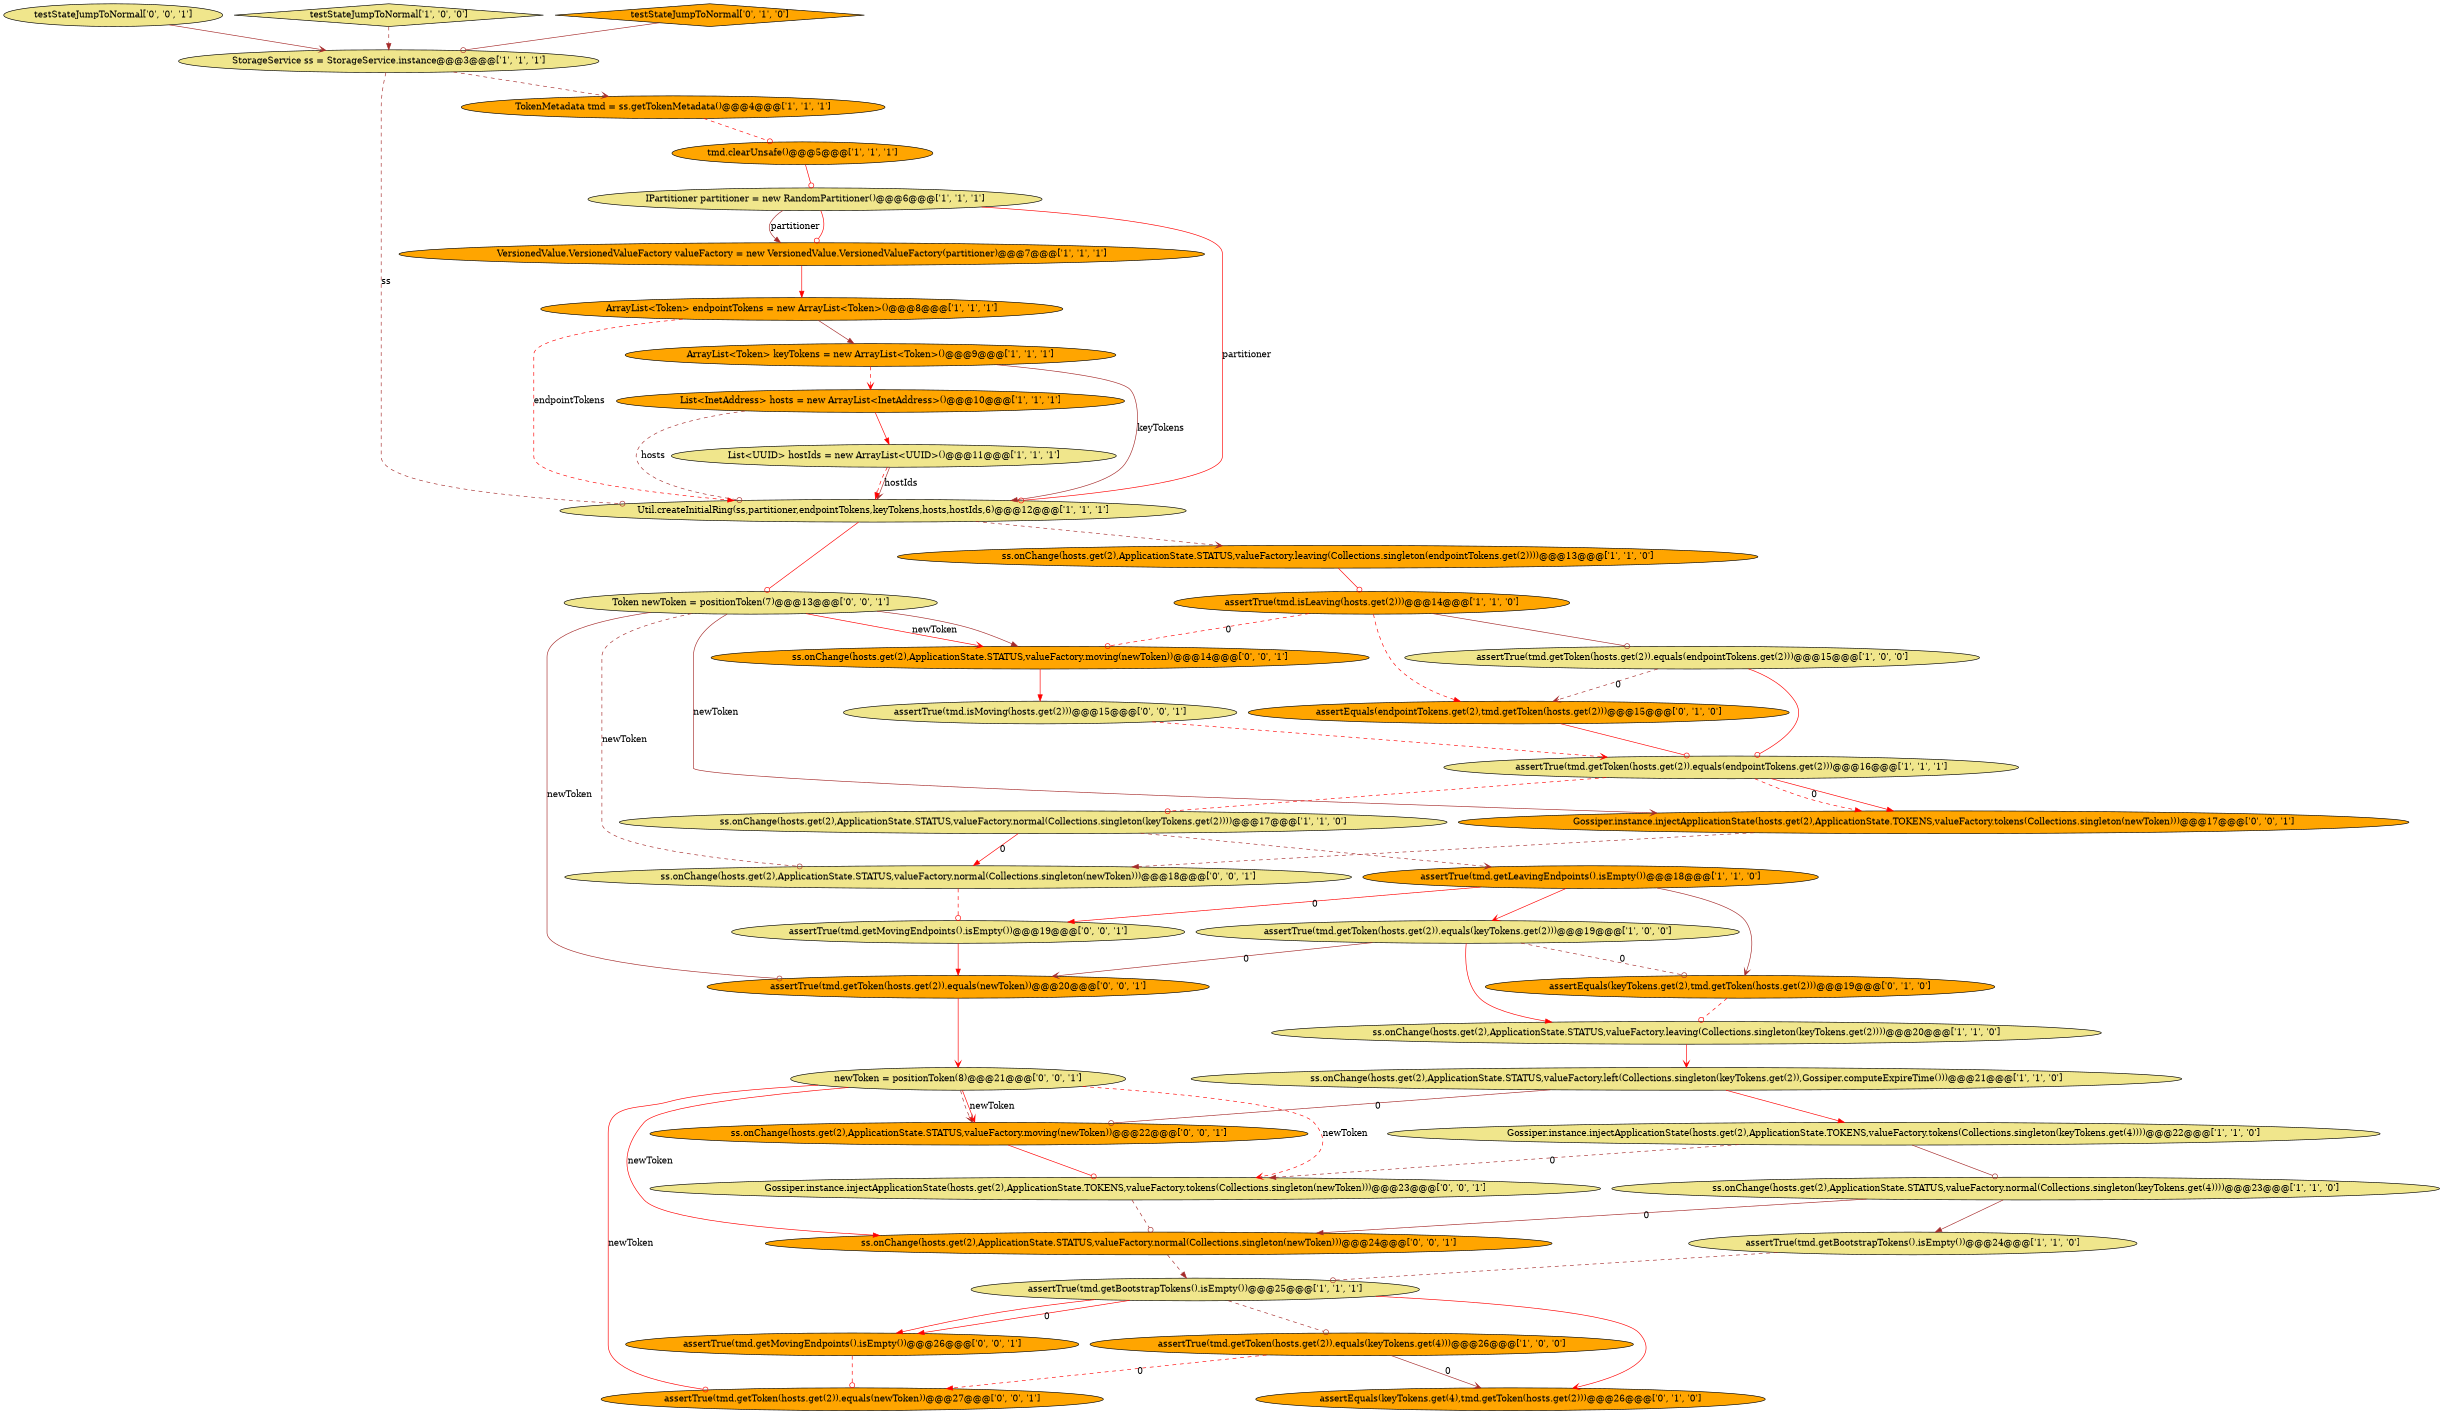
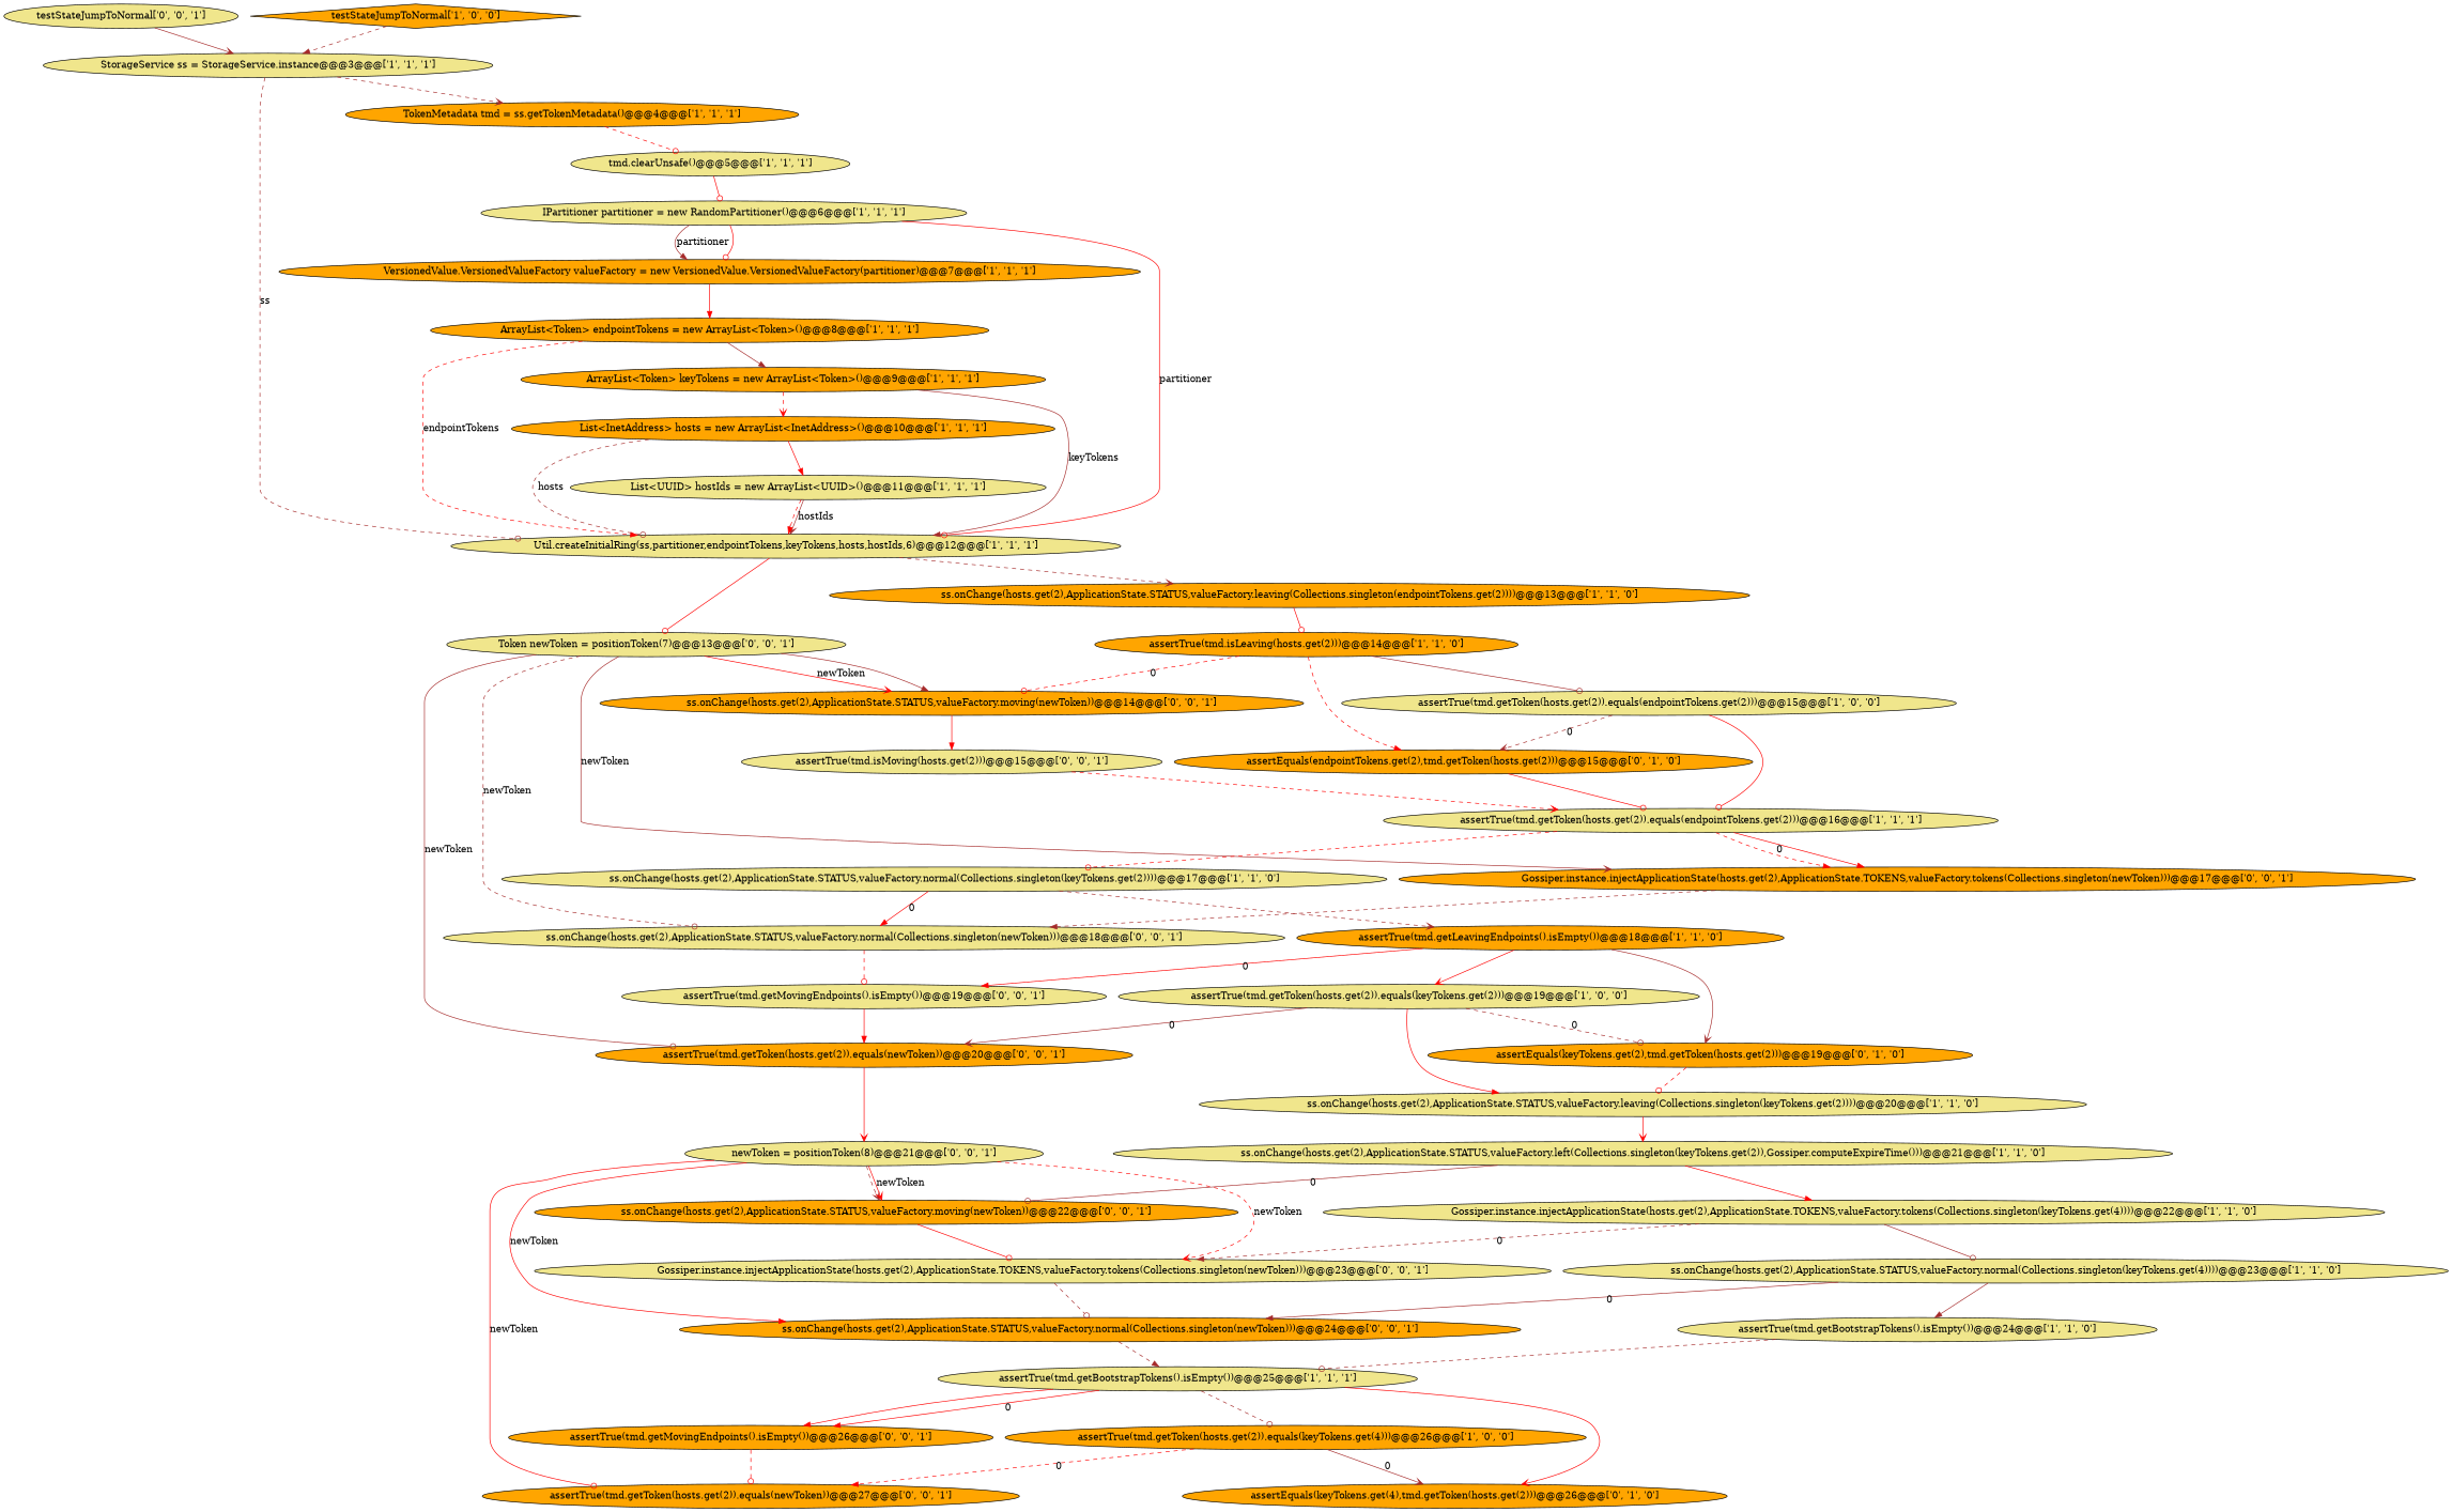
  digraph {
    node [fillcolor=khaki shape=ellipse style=filled]
    edge [arrowhead=odot color=red style=solid]
    n1 [label="testStateJumpToNormal['0', '0', '1']"]
    n2 [label="StorageService ss = StorageService.instance@@@3@@@['1', '1', '1']"]
    n3 [label="Util.createInitialRing(ss,partitioner,endpointTokens,keyTokens,hosts,hostIds,6)@@@12@@@['1', '1', '1']"]
    n4 [fillcolor=orange label="TokenMetadata tmd = ss.getTokenMetadata()@@@4@@@['1', '1', '1']"]
    n5 [label="ss.onChange(hosts.get(2),ApplicationState.STATUS,valueFactory.normal(Collections.singleton(newToken)))@@@18@@@['0', '0', '1']"]
    n6 [label="assertTrue(tmd.getMovingEndpoints().isEmpty())@@@19@@@['0', '0', '1']"]
    n7 [fillcolor=orange label="assertTrue(tmd.getToken(hosts.get(2)).equals(newToken))@@@20@@@['0', '0', '1']"]
    n8 [label="assertTrue(tmd.getToken(hosts.get(2)).equals(keyTokens.get(2)))@@@19@@@['1', '0', '0']"]
    n9 [fillcolor=orange label="assertEquals(keyTokens.get(2),tmd.getToken(hosts.get(2)))@@@19@@@['0', '1', '0']"]
    n10 [label="ss.onChange(hosts.get(2),ApplicationState.STATUS,valueFactory.leaving(Collections.singleton(keyTokens.get(2))))@@@20@@@['1', '1', '0']"]
    n11 [label="newToken = positionToken(8)@@@21@@@['0', '0', '1']"]
    n12 [label="ss.onChange(hosts.get(2),ApplicationState.STATUS,valueFactory.left(Collections.singleton(keyTokens.get(2)),Gossiper.computeExpireTime()))@@@21@@@['1', '1', '0']"]
    n13 [label="List<UUID> hostIds = new ArrayList<UUID>()@@@11@@@['1', '1', '1']"]
    n14 [label="Token newToken = positionToken(7)@@@13@@@['0', '0', '1']"]
    n15 [fillcolor=orange label="ss.onChange(hosts.get(2),ApplicationState.STATUS,valueFactory.leaving(Collections.singleton(endpointTokens.get(2))))@@@13@@@['1', '1', '0']"]
    n16 [label="Gossiper.instance.injectApplicationState(hosts.get(2),ApplicationState.TOKENS,valueFactory.tokens(Collections.singleton(keyTokens.get(4))))@@@22@@@['1', '1', '0']"]
    n17 [label="Gossiper.instance.injectApplicationState(hosts.get(2),ApplicationState.TOKENS,valueFactory.tokens(Collections.singleton(newToken)))@@@23@@@['0', '0', '1']"]
    n18 [label="ss.onChange(hosts.get(2),ApplicationState.STATUS,valueFactory.normal(Collections.singleton(keyTokens.get(4))))@@@23@@@['1', '1', '0']"]
    n19 [fillcolor=orange label="ss.onChange(hosts.get(2),ApplicationState.STATUS,valueFactory.normal(Collections.singleton(newToken)))@@@24@@@['0', '0', '1']"]
    n20 [label="assertTrue(tmd.getBootstrapTokens().isEmpty())@@@24@@@['1', '1', '0']"]
    n21 [label="ss.onChange(hosts.get(2),ApplicationState.STATUS,valueFactory.normal(Collections.singleton(keyTokens.get(2))))@@@17@@@['1', '1', '0']"]
    n22 [fillcolor=orange label="assertTrue(tmd.getLeavingEndpoints().isEmpty())@@@18@@@['1', '1', '0']"]
    n23 [fillcolor=orange label="ss.onChange(hosts.get(2),ApplicationState.STATUS,valueFactory.moving(newToken))@@@22@@@['0', '0', '1']"]
    n24 [fillcolor=orange label="assertTrue(tmd.getToken(hosts.get(2)).equals(newToken))@@@27@@@['0', '0', '1']"]
    n25 [label="assertTrue(tmd.getBootstrapTokens().isEmpty())@@@25@@@['1', '1', '1']"]
    n26 [fillcolor=orange label="assertEquals(endpointTokens.get(2),tmd.getToken(hosts.get(2)))@@@15@@@['0', '1', '0']"]
    n27 [label="assertTrue(tmd.getToken(hosts.get(2)).equals(endpointTokens.get(2)))@@@16@@@['1', '1', '1']"]
    n28 [fillcolor=orange label="Gossiper.instance.injectApplicationState(hosts.get(2),ApplicationState.TOKENS,valueFactory.tokens(Collections.singleton(newToken)))@@@17@@@['0', '0', '1']"]
    n29 [label="IPartitioner partitioner = new RandomPartitioner()@@@6@@@['1', '1', '1']"]
    n30 [fillcolor=orange label="VersionedValue.VersionedValueFactory valueFactory = new VersionedValue.VersionedValueFactory(partitioner)@@@7@@@['1', '1', '1']"]
    n31 [fillcolor=orange label="ArrayList<Token> endpointTokens = new ArrayList<Token>()@@@8@@@['1', '1', '1']"]
-   n32 [label="testStateJumpToNormal['1', '0', '0']" shape=diamond]
+   n32 [fillcolor=orange label="testStateJumpToNormal['1', '0', '0']" shape=diamond]
    n33 [label="assertTrue(tmd.getToken(hosts.get(2)).equals(endpointTokens.get(2)))@@@15@@@['1', '0', '0']"]
-   n34 [fillcolor=orange label="tmd.clearUnsafe()@@@5@@@['1', '1', '1']"]
+   n34 [label="tmd.clearUnsafe()@@@5@@@['1', '1', '1']"]
    n35 [fillcolor=orange label="assertEquals(keyTokens.get(4),tmd.getToken(hosts.get(2)))@@@26@@@['0', '1', '0']"]
    n36 [fillcolor=orange label="assertTrue(tmd.getMovingEndpoints().isEmpty())@@@26@@@['0', '0', '1']"]
    n37 [fillcolor=orange label="assertTrue(tmd.getToken(hosts.get(2)).equals(keyTokens.get(4)))@@@26@@@['1', '0', '0']"]
-   n38 [fillcolor=orange label="testStateJumpToNormal['0', '1', '0']" shape=diamond]
    n39 [fillcolor=orange label="ss.onChange(hosts.get(2),ApplicationState.STATUS,valueFactory.moving(newToken))@@@14@@@['0', '0', '1']"]
    n40 [fillcolor=orange label="assertTrue(tmd.isLeaving(hosts.get(2)))@@@14@@@['1', '1', '0']"]
    n41 [label="assertTrue(tmd.isMoving(hosts.get(2)))@@@15@@@['0', '0', '1']"]
    n42 [fillcolor=orange label="ArrayList<Token> keyTokens = new ArrayList<Token>()@@@9@@@['1', '1', '1']"]
    n43 [fillcolor=orange label="List<InetAddress> hosts = new ArrayList<InetAddress>()@@@10@@@['1', '1', '1']"]
    n1 -> n2 [arrowhead=vee color=brown]
    n2 -> n3 [color=brown label=ss style=dashed]
    n2 -> n4 [arrowhead=vee color=brown style=dashed]
    n3 -> n14
    n3 -> n15 [arrowhead=vee color=brown style=dashed]
    n4 -> n34 [style=dashed]
    n5 -> n6 [style=dashed]
    n6 -> n7 [arrowhead=normal]
    n7 -> n11 [arrowhead=vee]
    n8 -> n7 [arrowhead=vee color=brown label=0]
    n8 -> n9 [color=brown label=0 style=dashed]
    n8 -> n10 [arrowhead=normal]
    n9 -> n10 [style=dashed]
    n10 -> n12 [arrowhead=vee]
    n11 -> n17 [arrowhead=vee label=newToken style=dashed]
    n11 -> n19 [arrowhead=normal label=newToken]
    n11 -> n23 [arrowhead=vee color=brown style=dashed]
    n11 -> n23 [arrowhead=vee label=newToken]
    n11 -> n24 [label=newToken]
    n12 -> n16 [arrowhead=normal]
    n12 -> n23 [color=brown label=0]
    n13 -> n3 [arrowhead=vee color=brown label=hostIds]
    n13 -> n3 [arrowhead=normal style=dashed]
    n14 -> n5 [color=brown label=newToken style=dashed]
    n14 -> n7 [color=brown label=newToken]
    n14 -> n28 [arrowhead=vee color=brown label=newToken]
    n14 -> n39 [arrowhead=vee label=newToken]
    n14 -> n39 [arrowhead=normal color=brown]
    n15 -> n40
    n16 -> n17 [arrowhead=normal color=brown label=0 style=dashed]
    n16 -> n18 [color=brown]
    n17 -> n19 [color=brown style=dashed]
    n18 -> n19 [arrowhead=normal color=brown label=0]
    n18 -> n20 [arrowhead=normal color=brown]
    n19 -> n25 [arrowhead=normal color=brown style=dashed]
    n20 -> n25 [color=brown style=dashed]
    n21 -> n5 [arrowhead=normal label=0]
    n21 -> n22 [arrowhead=vee color=brown style=dashed]
    n22 -> n6 [arrowhead=normal label=0]
    n22 -> n8 [arrowhead=vee]
    n22 -> n9 [arrowhead=vee color=brown]
    n23 -> n17
    n25 -> n35 [arrowhead=vee]
    n25 -> n36 [arrowhead=normal label=0]
    n25 -> n36 [arrowhead=normal]
    n25 -> n37 [color=brown style=dashed]
    n26 -> n27
    n27 -> n21 [style=dashed]
    n27 -> n28 [arrowhead=normal]
    n27 -> n28 [arrowhead=normal label=0 style=dashed]
    n28 -> n5 [arrowhead=normal color=brown style=dashed]
    n29 -> n3 [label=partitioner]
    n29 -> n30
    n29 -> n30 [arrowhead=normal color=brown label=partitioner]
    n30 -> n31 [arrowhead=normal]
    n31 -> n3 [arrowhead=normal label=endpointTokens style=dashed]
    n31 -> n42 [arrowhead=normal color=brown]
    n32 -> n2 [arrowhead=normal color=brown style=dashed]
    n33 -> n26 [arrowhead=vee color=brown label=0 style=dashed]
    n33 -> n27
    n34 -> n29
    n36 -> n24 [style=dashed]
    n37 -> n24 [arrowhead=normal label=0 style=dashed]
    n37 -> n35 [arrowhead=vee color=brown label=0]
-   n38 -> n2 [color=brown]
    n39 -> n41 [arrowhead=normal]
    n40 -> n26 [arrowhead=normal style=dashed]
    n40 -> n33 [color=brown]
    n40 -> n39 [label=0 style=dashed]
    n41 -> n27 [arrowhead=vee style=dashed]
    n42 -> n3 [arrowhead=normal color=brown label=keyTokens]
    n42 -> n43 [arrowhead=vee style=dashed]
    n43 -> n3 [color=brown label=hosts style=dashed]
    n43 -> n13 [arrowhead=normal]
  }
